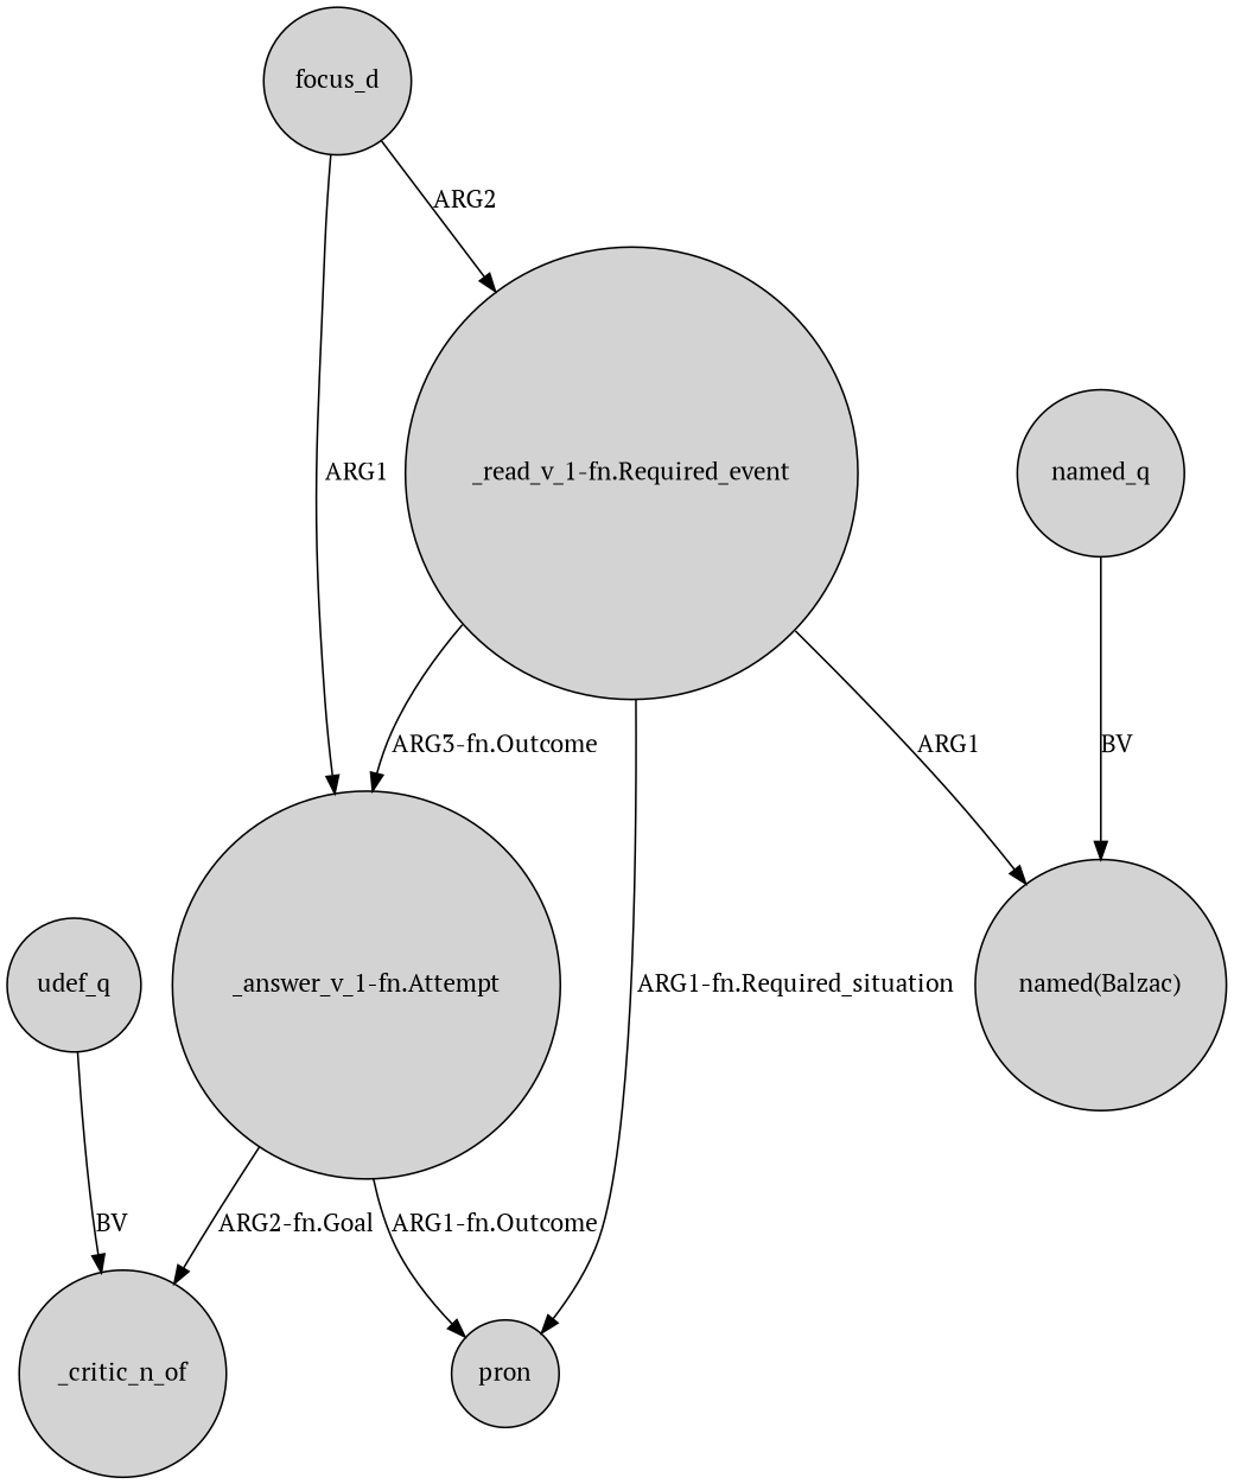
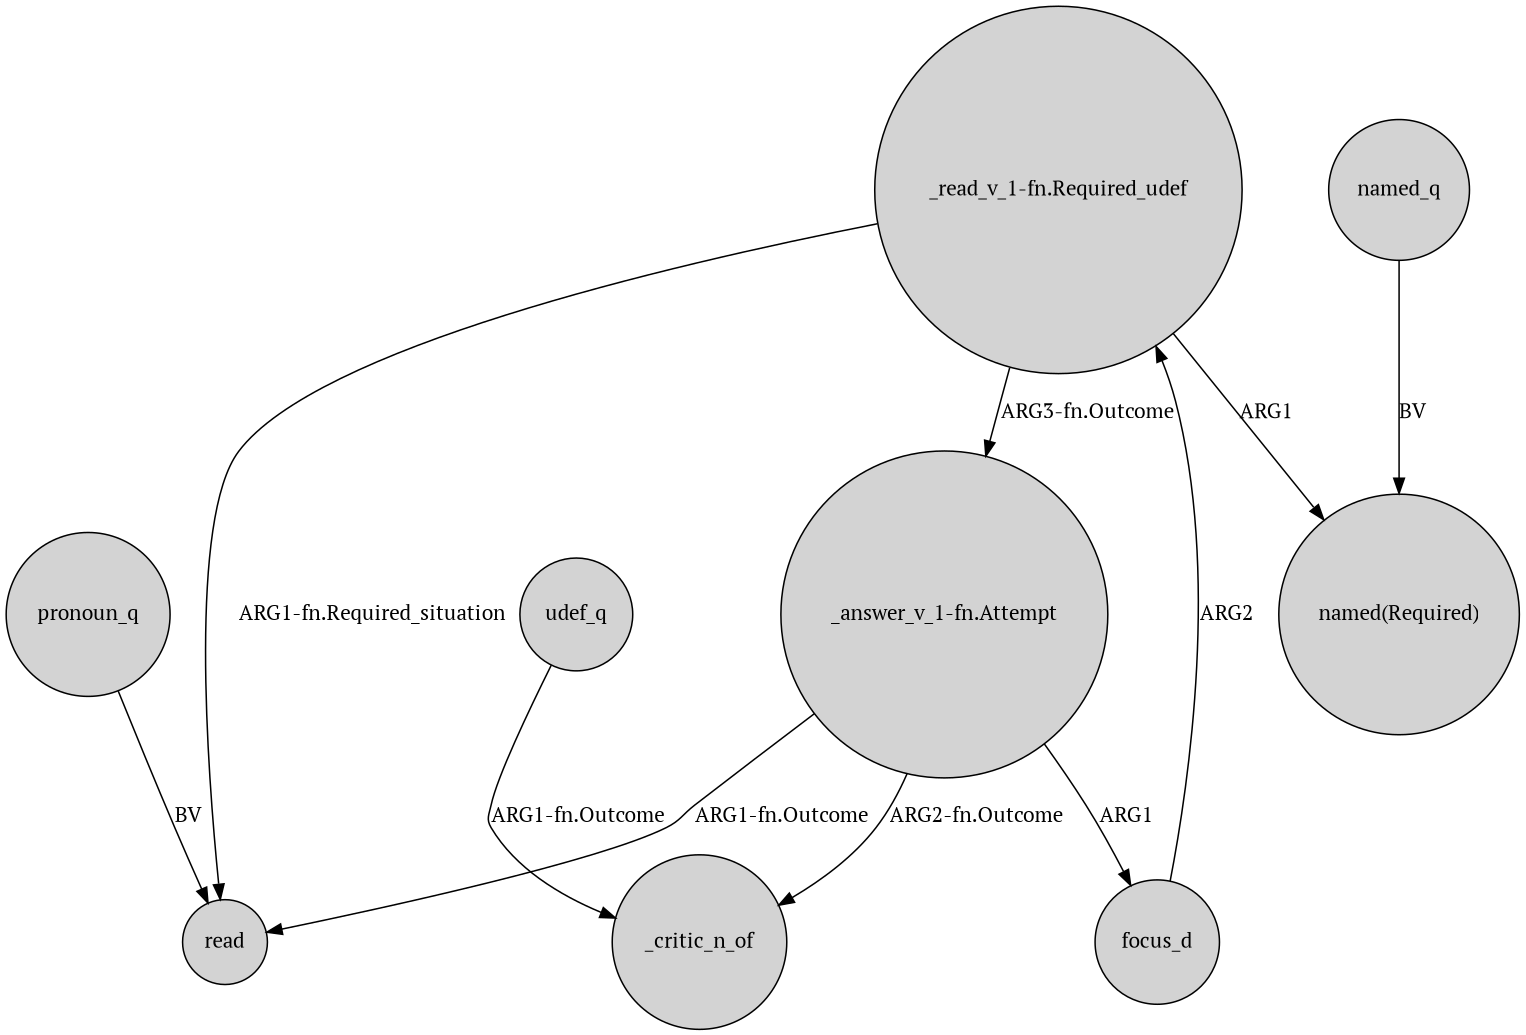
  digraph {
    fontname="PT Serif"
    node [fontname="PT Serif" shape=circle style=filled]
    edge [fontname="PT Serif"]
-   "_read_v_1-fn.Required_event"
-   pron
-   "named(Balzac)"
+   "_read_v_1-fn.Required_event" [label="_read_v_1-fn.Required_udef"]
+   pron [label=read]
+   "named(Balzac)" [label="named(Required)"]
    "_answer_v_1-fn.Attempt"
    focus_d
    _critic_n_of
    udef_q
    n8 [label=named_q]
+   pronoun_q
    "_read_v_1-fn.Required_event" -> pron [label="ARG1-fn.Required_situation"]
    "_read_v_1-fn.Required_event" -> "named(Balzac)" [label=ARG1]
    "_read_v_1-fn.Required_event" -> "_answer_v_1-fn.Attempt" [label="ARG3-fn.Outcome"]
    "_answer_v_1-fn.Attempt" -> pron [label="ARG1-fn.Outcome"]
-   "_answer_v_1-fn.Attempt" -> _critic_n_of [label="ARG2-fn.Goal"]
+   "_answer_v_1-fn.Attempt" -> _critic_n_of [label="ARG2-fn.Outcome"]
    focus_d -> "_read_v_1-fn.Required_event" [label=ARG2]
-   focus_d -> "_answer_v_1-fn.Attempt" [label=ARG1]
-   udef_q -> _critic_n_of [label=BV]
+   "_answer_v_1-fn.Attempt" -> focus_d [label=ARG1]
+   udef_q -> _critic_n_of [label="ARG1-fn.Outcome"]
    n8 -> "named(Balzac)" [label=BV]
+   pronoun_q -> pron [label=BV]
  }
